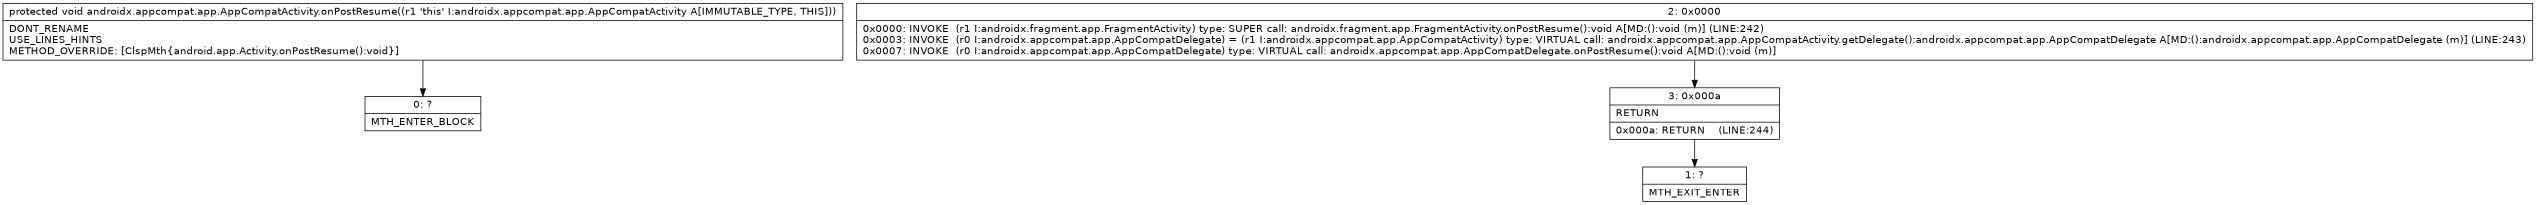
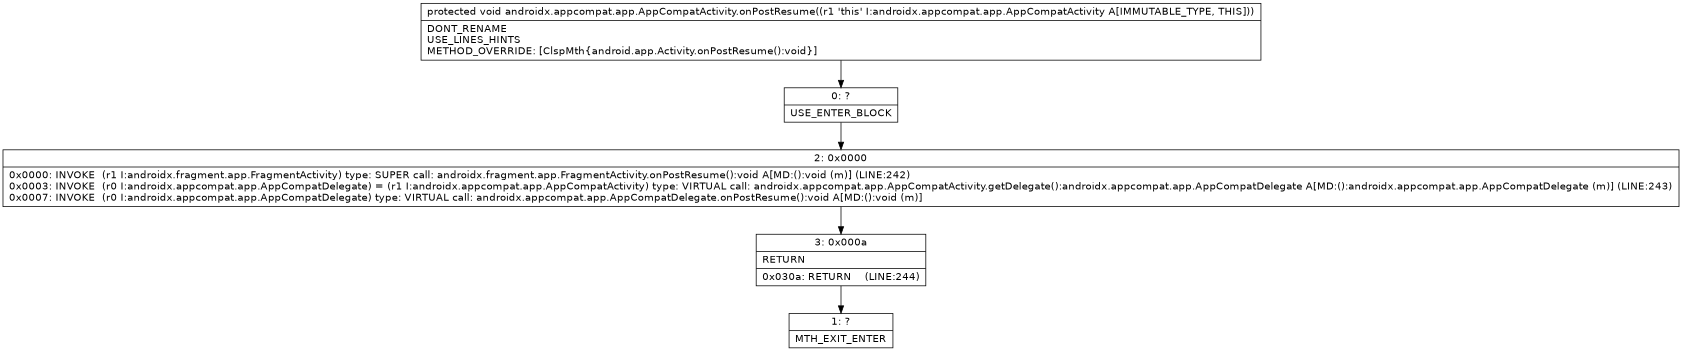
  digraph {
    fontname="DejaVu Sans"
    node [fontname="DejaVu Sans" shape=record]
    edge [fontname="DejaVu Sans"]
-   n1 [label="{0\:\ ?|MTH_ENTER_BLOCK\l}"]
+   n1 [label="{0\:\ ?|USE_ENTER_BLOCK\l}"]
    n2 [label="{2\:\ 0x0000|0x0000: INVOKE  (r1 I:androidx.fragment.app.FragmentActivity) type: SUPER call: androidx.fragment.app.FragmentActivity.onPostResume():void A[MD:():void (m)] (LINE:242)\l0x0003: INVOKE  (r0 I:androidx.appcompat.app.AppCompatDelegate) = (r1 I:androidx.appcompat.app.AppCompatActivity) type: VIRTUAL call: androidx.appcompat.app.AppCompatActivity.getDelegate():androidx.appcompat.app.AppCompatDelegate A[MD:():androidx.appcompat.app.AppCompatDelegate (m)] (LINE:243)\l0x0007: INVOKE  (r0 I:androidx.appcompat.app.AppCompatDelegate) type: VIRTUAL call: androidx.appcompat.app.AppCompatDelegate.onPostResume():void A[MD:():void (m)]\l}"]
-   n3 [label="{3\:\ 0x000a|RETURN\l|0x000a: RETURN    (LINE:244)\l}"]
+   n3 [label="{3\:\ 0x000a|RETURN\l|0x030a: RETURN    (LINE:244)\l}"]
    n4 [label="{1\:\ ?|MTH_EXIT_ENTER\l}"]
    n5 [label="{protected void androidx.appcompat.app.AppCompatActivity.onPostResume((r1 'this' I:androidx.appcompat.app.AppCompatActivity A[IMMUTABLE_TYPE, THIS]))  | DONT_RENAME\lUSE_LINES_HINTS\lMETHOD_OVERRIDE: [ClspMth\{android.app.Activity.onPostResume():void\}]\l}"]
+   n1 -> n2
    n2 -> n3
    n3 -> n4
    n5 -> n1
  }
